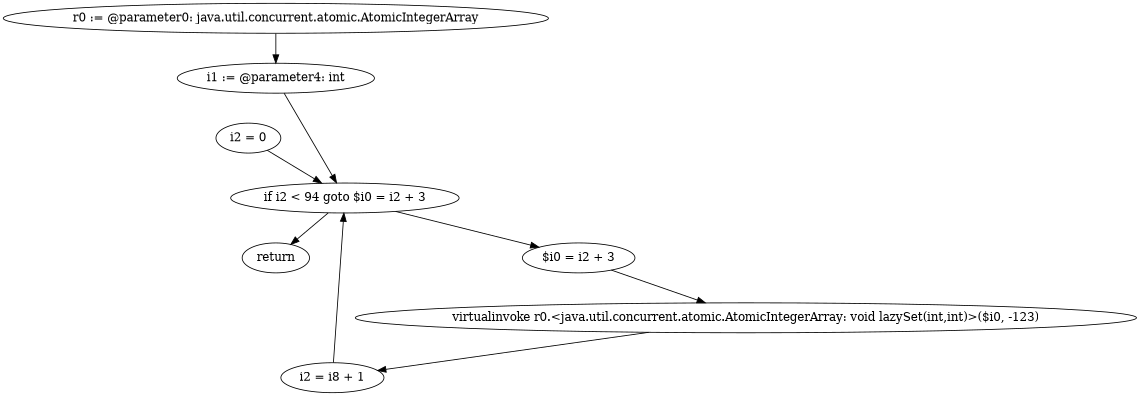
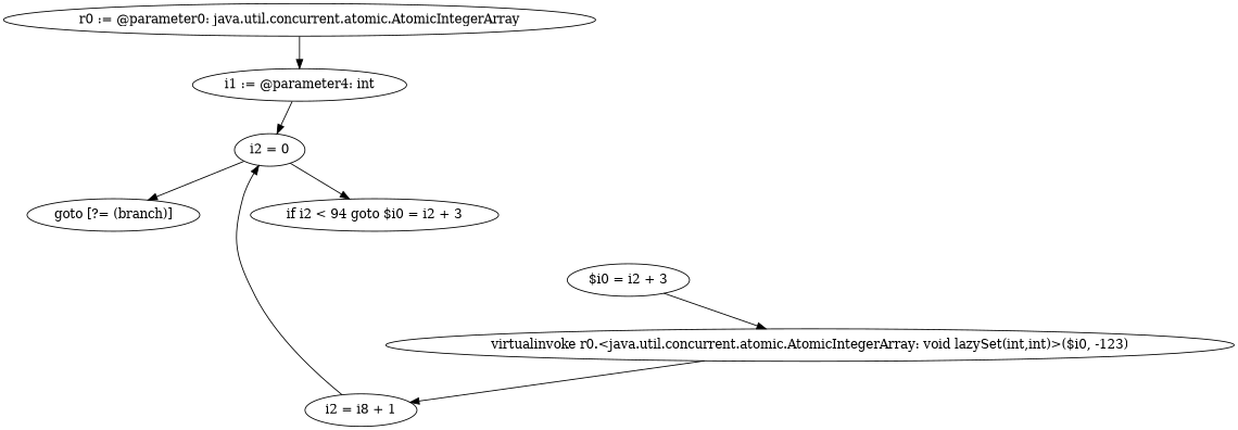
  digraph {
    n1 [label="i1 := @parameter4: int"]
    "r0 := @parameter0: java.util.concurrent.atomic.AtomicIntegerArray"
    "i2 = 0"
+   "goto [?= (branch)]"
    "if i2 < 94 goto $i0 = i2 + 3"
    "$i0 = i2 + 3"
-   return
    "virtualinvoke r0.<java.util.concurrent.atomic.AtomicIntegerArray: void lazySet(int,int)>($i0, -123)"
    n9 [label="i2 = i8 + 1"]
-   n1 -> "if i2 < 94 goto $i0 = i2 + 3"
+   n1 -> "i2 = 0"
    "r0 := @parameter0: java.util.concurrent.atomic.AtomicIntegerArray" -> n1
+   "i2 = 0" -> "goto [?= (branch)]"
    "i2 = 0" -> "if i2 < 94 goto $i0 = i2 + 3"
-   "if i2 < 94 goto $i0 = i2 + 3" -> "$i0 = i2 + 3"
-   "if i2 < 94 goto $i0 = i2 + 3" -> return
    "$i0 = i2 + 3" -> "virtualinvoke r0.<java.util.concurrent.atomic.AtomicIntegerArray: void lazySet(int,int)>($i0, -123)"
    "virtualinvoke r0.<java.util.concurrent.atomic.AtomicIntegerArray: void lazySet(int,int)>($i0, -123)" -> n9
-   n9 -> "if i2 < 94 goto $i0 = i2 + 3"
+   n9 -> "i2 = 0"
  }
